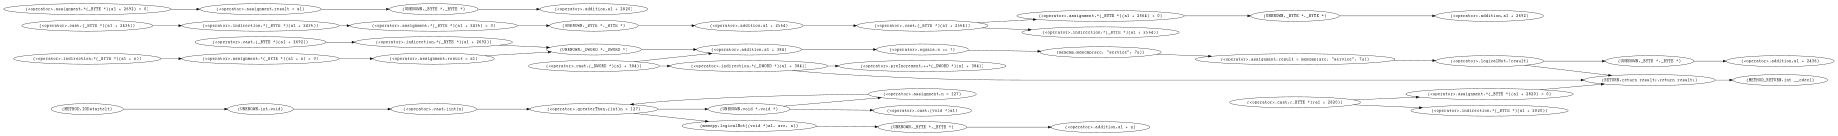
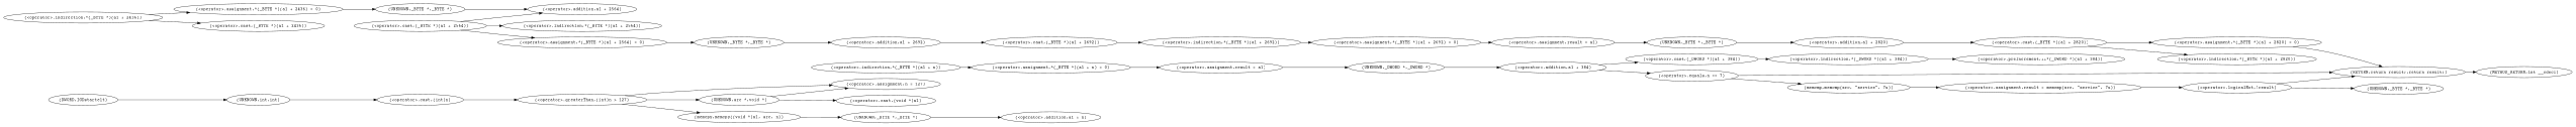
  digraph {
    fontname="Courier Prime"
    rankdir=LR
    node [fontname="Courier Prime"]
    edge [fontname="Courier Prime"]
    n1 [label="(<operator>.greaterThan,(int)n > 127)"]
    n2 [label="(<operator>.assignment,n = 127)"]
-   n3 [label="(UNKNOWN,void *,void *)"]
-   n4 [label="(memcpy,logicalNot((void *)a1, src, n))"]
+   n3 [label="(UNKNOWN,src *,void *)"]
+   n4 [label="(memcpy,memcpy((void *)a1, src, n))"]
    n5 [label="(<operator>.cast,(void *)a1)"]
    n6 [label="(<operator>.cast,(int)n)"]
-   n7 [label="(UNKNOWN,int,void)"]
+   n7 [label="(UNKNOWN,int,int)"]
    n8 [label="(UNKNOWN,_BYTE *,_BYTE *)"]
    n9 [label="(<operator>.addition,a1 + n)"]
    n10 [label="(<operator>.assignment,*(_BYTE *)(a1 + n) = 0)"]
    n11 [label="(<operator>.assignment,result = a1)"]
    n12 [label="(UNKNOWN,_DWORD *,_DWORD *)"]
    n13 [label="(<operator>.indirection,*(_BYTE *)(a1 + n))"]
    n14 [label="(<operator>.addition,a1 + 384)"]
    n15 [label="(<operator>.preIncrement,++*(_DWORD *)(a1 + 384))"]
    n16 [label="(<operator>.equals,n == 7)"]
    n17 [label="(memcmp,memcmp(src, \"service\", 7u))"]
    n18 [label="(RETURN,return result;,return result;)"]
    n19 [label="(<operator>.indirection,*(_DWORD *)(a1 + 384))"]
    n20 [label="(<operator>.cast,(_DWORD *)(a1 + 384))"]
    n21 [label="(<operator>.assignment,result = memcmp(src, \"service\", 7u))"]
    n22 [label="(METHOD_RETURN,int __cdecl)"]
    n23 [label="(<operator>.logicalNot,!result)"]
    n24 [label="(UNKNOWN,_BYTE *,_BYTE *)"]
-   n25 [label="(<operator>.addition,a1 + 2436)"]
    n26 [label="(<operator>.assignment,*(_BYTE *)(a1 + 2436) = 0)"]
    n27 [label="(UNKNOWN,_BYTE *,_BYTE *)"]
    n28 [label="(<operator>.addition,a1 + 2564)"]
    n29 [label="(<operator>.indirection,*(_BYTE *)(a1 + 2436))"]
    n30 [label="(<operator>.cast,(_BYTE *)(a1 + 2436))"]
    n31 [label="(<operator>.assignment,*(_BYTE *)(a1 + 2564) = 0)"]
    n32 [label="(UNKNOWN,_BYTE *,_BYTE *)"]
    n33 [label="(<operator>.addition,a1 + 2692)"]
    n34 [label="(<operator>.indirection,*(_BYTE *)(a1 + 2564))"]
    n35 [label="(<operator>.cast,(_BYTE *)(a1 + 2564))"]
    n36 [label="(<operator>.assignment,*(_BYTE *)(a1 + 2692) = 0)"]
    n37 [label="(<operator>.assignment,result = a1)"]
    n38 [label="(UNKNOWN,_BYTE *,_BYTE *)"]
    n39 [label="(<operator>.indirection,*(_BYTE *)(a1 + 2692))"]
    n40 [label="(<operator>.cast,(_BYTE *)(a1 + 2692))"]
    n41 [label="(<operator>.addition,a1 + 2820)"]
    n42 [label="(<operator>.assignment,*(_BYTE *)(a1 + 2820) = 0)"]
    n43 [label="(<operator>.indirection,*(_BYTE *)(a1 + 2820))"]
    n44 [label="(<operator>.cast,(_BYTE *)(a1 + 2820))"]
-   n45 [label="(METHOD,IGDstartelt)"]
-   n2 -> n1
+   n45 [label="(DWORD,IGDstartelt)"]
+   n1 -> n2
    n1 -> n3
    n1 -> n4
    n3 -> n2
    n3 -> n5
    n4 -> n8
    n6 -> n1
    n7 -> n6
    n8 -> n9
    n10 -> n11
    n11 -> n12
    n12 -> n14
    n13 -> n10
    n14 -> n16
-   n20 -> n14
+   n14 -> n20
    n16 -> n17
-   n19 -> n18
+   n16 -> n18
    n17 -> n21
    n18 -> n22
    n19 -> n15
    n20 -> n19
    n21 -> n23
    n23 -> n18
    n23 -> n24
-   n24 -> n25
    n26 -> n27
    n27 -> n28
-   n28 -> n35
+   n35 -> n28
    n29 -> n26
-   n30 -> n29
+   n29 -> n30
    n31 -> n32
    n32 -> n33
+   n33 -> n40
    n35 -> n31
    n35 -> n34
    n36 -> n37
    n37 -> n38
    n38 -> n41
-   n39 -> n12
+   n39 -> n36
    n40 -> n39
+   n41 -> n44
    n42 -> n18
    n44 -> n42
    n44 -> n43
    n45 -> n7
  }
